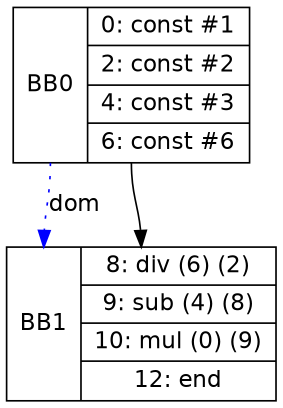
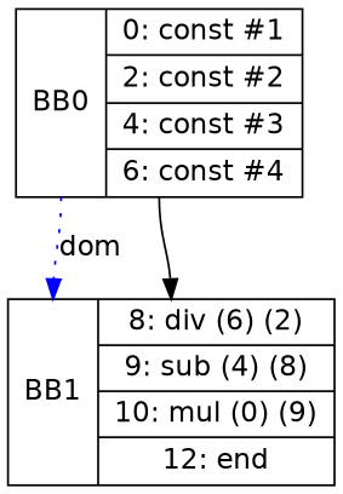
  digraph {
    fontname="DejaVu Sans"
    node [shape=record fontname="DejaVu Sans"]
    edge [fontname="DejaVu Sans"]
-   n1 [label="<b>BB0 | { 0: const #1 | 2: const #2 | 4: const #3 | 6: const #6 }"]
+   n1 [label="<b>BB0 | { 0: const #1 | 2: const #2 | 4: const #3 | 6: const #4 }"]
    n2 [label="<b>BB1 | { 8: div (6) (2) | 9: sub (4) (8) | 10: mul (0) (9) | 12: end }"]
    n1 -> n2 [color=blue headport=b label=dom style=dotted tailport=b]
    n1 -> n2 [headport=n tailport=s]
  }
